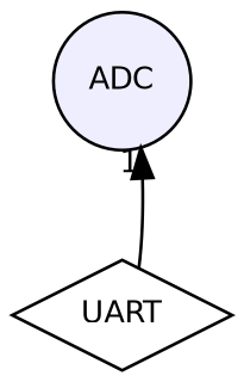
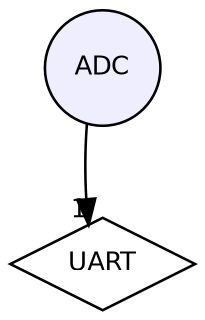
  digraph {
    compound=true
    node [fontname=Helvetica fontsize=10]
    n1 [fillcolor="#eeeeff" label=ADC pencolor=black shape=circle style=filled]
    n2 [label=UART shape=diamond]
-   n2 -> n1 [headlabel=1 labeldistance=1.5 labelfontname=Helvetica labelfontsize=10]
+   n1 -> n2 [headlabel=1 labeldistance=1.5 labelfontname=Helvetica labelfontsize=10]
  }
